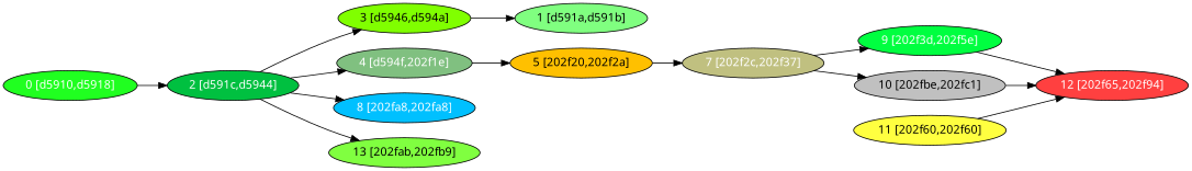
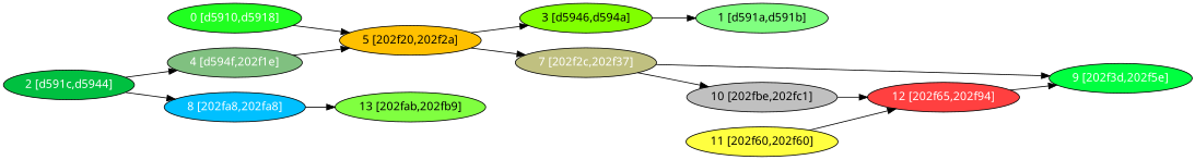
  digraph {
    fontname="Noto Sans"
    rankdir=LR
    node [fontcolor="#ffffff" fontname="Noto Sans" shape=oval style=filled]
    edge [fontname="Noto Sans"]
    n1 [fillcolor="#20FF20" label="0 [d5910,d5918]"]
    n2 [fillcolor="#00C040" label="2 [d591c,d5944]"]
    n3 [fillcolor="#80FF80" fontcolor="#000000" label="1 [d591a,d591b]"]
    n4 [fillcolor="#80FF00" fontcolor="#000000" label="3 [d5946,d594a]"]
    n5 [fillcolor="#80C080" label="4 [d594f,202f1e]"]
    n6 [fillcolor="#00C0FF" label="8 [202fa8,202fa8]"]
    n7 [fillcolor="#FFC000" fontcolor="#000000" label="5 [202f20,202f2a]"]
    n8 [fillcolor="#C0C080" label="7 [202f2c,202f37]"]
    n9 [fillcolor="#00FF40" label="9 [202f3d,202f5e]"]
    n10 [fillcolor="#C0C0C0" fontcolor="#000000" label="10 [202fbe,202fc1]"]
    n11 [fillcolor="#80FF40" fontcolor="#000000" label="13 [202fab,202fb9]"]
    n12 [fillcolor="#FF4040" label="12 [202f65,202f94]"]
    n13 [fillcolor="#FFFF40" fontcolor="#000000" label="11 [202f60,202f60]"]
-   n1 -> n2
-   n2 -> n4
+   n1 -> n7
+   n7 -> n4
    n2 -> n5
    n2 -> n6
    n4 -> n3
    n5 -> n7
-   n2 -> n11
+   n6 -> n11
    n7 -> n8
    n8 -> n9
    n8 -> n10
-   n9 -> n12
+   n12 -> n9
    n10 -> n12
    n13 -> n12
  }
